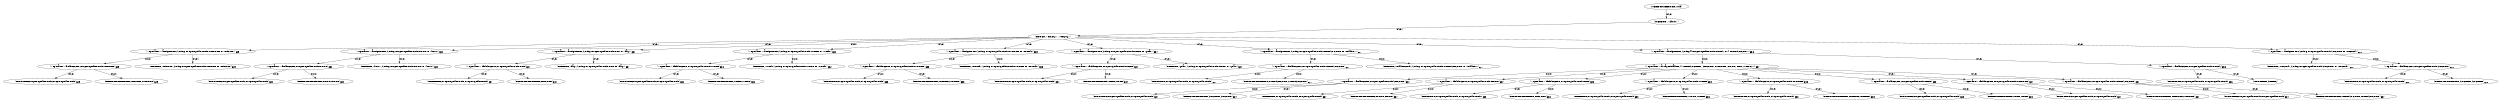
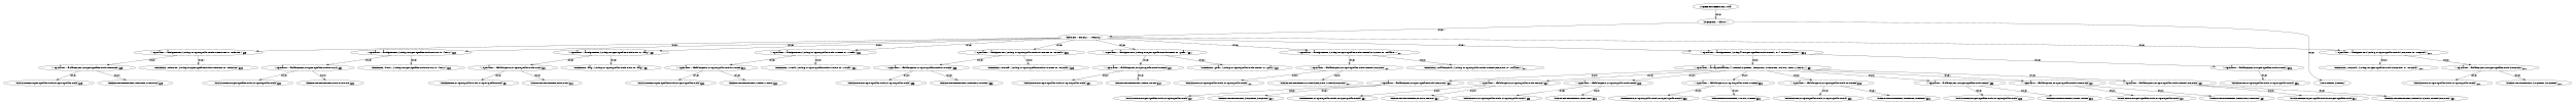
  digraph {
    n1 [label=<(METHOD,&lt;clinit&gt;)>]
    n2 [label=<(BLOCK,&lt;empty&gt;,&lt;empty&gt;)>]
    n3 [label=<(MODIFIER,STATIC)>]
    n4 [label=<(&lt;operator&gt;.assignment,String PropertyFile$Unit.MILLISECOND = &quot;millise...)<SUB>627</SUB>>]
    n5 [label=<(&lt;operator&gt;.assignment,String PropertyFile$Unit.SECOND = &quot;second&quot;)<SUB>628</SUB>>]
    n6 [label=<(&lt;operator&gt;.assignment,String PropertyFile$Unit.MINUTE = &quot;minute&quot;)<SUB>629</SUB>>]
    n7 [label=<(&lt;operator&gt;.assignment,String PropertyFile$Unit.HOUR = &quot;hour&quot;)<SUB>630</SUB>>]
    n8 [label=<(&lt;operator&gt;.assignment,String PropertyFile$Unit.DAY = &quot;day&quot;)<SUB>631</SUB>>]
    n9 [label=<(&lt;operator&gt;.assignment,String PropertyFile$Unit.WEEK = &quot;week&quot;)<SUB>632</SUB>>]
    n10 [label=<(&lt;operator&gt;.assignment,String PropertyFile$Unit.MONTH = &quot;month&quot;)<SUB>633</SUB>>]
    n11 [label=<(&lt;operator&gt;.assignment,String PropertyFile$Unit.YEAR = &quot;year&quot;)<SUB>634</SUB>>]
    n12 [label=<(&lt;operator&gt;.assignment,String[] PropertyFile$Unit.UNITS = { MILLISECON...)<SUB>636</SUB>>]
    n13 [label=<(METHOD_RETURN,void)>]
    n14 [label=<(&lt;operator&gt;.fieldAccess,PropertyFile$Unit.MILLISECOND)<SUB>627</SUB>>]
    n15 [label=<(LITERAL,&quot;millisecond&quot;,String PropertyFile$Unit.MILLISECOND = &quot;millise...)<SUB>627</SUB>>]
    n16 [label=<(&lt;operator&gt;.fieldAccess,PropertyFile$Unit.SECOND)<SUB>628</SUB>>]
    n17 [label=<(LITERAL,&quot;second&quot;,String PropertyFile$Unit.SECOND = &quot;second&quot;)<SUB>628</SUB>>]
    n18 [label=<(&lt;operator&gt;.fieldAccess,PropertyFile$Unit.MINUTE)<SUB>629</SUB>>]
    n19 [label=<(LITERAL,&quot;minute&quot;,String PropertyFile$Unit.MINUTE = &quot;minute&quot;)<SUB>629</SUB>>]
    n20 [label=<(&lt;operator&gt;.fieldAccess,PropertyFile$Unit.HOUR)<SUB>630</SUB>>]
    n21 [label=<(LITERAL,&quot;hour&quot;,String PropertyFile$Unit.HOUR = &quot;hour&quot;)<SUB>630</SUB>>]
    n22 [label=<(&lt;operator&gt;.fieldAccess,PropertyFile$Unit.DAY)<SUB>631</SUB>>]
    n23 [label=<(LITERAL,&quot;day&quot;,String PropertyFile$Unit.DAY = &quot;day&quot;)<SUB>631</SUB>>]
    n24 [label=<(&lt;operator&gt;.fieldAccess,PropertyFile$Unit.WEEK)<SUB>632</SUB>>]
    n25 [label=<(LITERAL,&quot;week&quot;,String PropertyFile$Unit.WEEK = &quot;week&quot;)<SUB>632</SUB>>]
    n26 [label=<(&lt;operator&gt;.fieldAccess,PropertyFile$Unit.MONTH)<SUB>633</SUB>>]
    n27 [label=<(LITERAL,&quot;month&quot;,String PropertyFile$Unit.MONTH = &quot;month&quot;)<SUB>633</SUB>>]
    n28 [label=<(&lt;operator&gt;.fieldAccess,PropertyFile$Unit.YEAR)<SUB>634</SUB>>]
    n29 [label=<(LITERAL,&quot;year&quot;,String PropertyFile$Unit.YEAR = &quot;year&quot;)<SUB>634</SUB>>]
    n30 [label=<(&lt;operator&gt;.fieldAccess,PropertyFile$Unit.UNITS)<SUB>636</SUB>>]
    n31 [label=<(&lt;operator&gt;.arrayInitializer,{ MILLISECOND, SECOND, MINUTE, HOUR, DAY, WEEK,...)<SUB>637</SUB>>]
    n32 [label=<(TYPE_REF,PropertyFile$Unit,PropertyFile$Unit)<SUB>627</SUB>>]
    n33 [label=<(FIELD_IDENTIFIER,MILLISECOND,MILLISECOND)<SUB>627</SUB>>]
    n34 [label=<(TYPE_REF,PropertyFile$Unit,PropertyFile$Unit)<SUB>628</SUB>>]
    n35 [label=<(FIELD_IDENTIFIER,SECOND,SECOND)<SUB>628</SUB>>]
    n36 [label=<(TYPE_REF,PropertyFile$Unit,PropertyFile$Unit)<SUB>629</SUB>>]
    n37 [label=<(FIELD_IDENTIFIER,MINUTE,MINUTE)<SUB>629</SUB>>]
    n38 [label=<(TYPE_REF,PropertyFile$Unit,PropertyFile$Unit)<SUB>630</SUB>>]
    n39 [label=<(FIELD_IDENTIFIER,HOUR,HOUR)<SUB>630</SUB>>]
    n40 [label=<(TYPE_REF,PropertyFile$Unit,PropertyFile$Unit)<SUB>631</SUB>>]
    n41 [label=<(FIELD_IDENTIFIER,DAY,DAY)<SUB>631</SUB>>]
    n42 [label=<(TYPE_REF,PropertyFile$Unit,PropertyFile$Unit)<SUB>632</SUB>>]
    n43 [label=<(FIELD_IDENTIFIER,WEEK,WEEK)<SUB>632</SUB>>]
    n44 [label=<(TYPE_REF,PropertyFile$Unit,PropertyFile$Unit)<SUB>633</SUB>>]
    n45 [label=<(FIELD_IDENTIFIER,MONTH,MONTH)<SUB>633</SUB>>]
    n46 [label=<(TYPE_REF,PropertyFile$Unit,PropertyFile$Unit)<SUB>634</SUB>>]
    n47 [label=<(FIELD_IDENTIFIER,YEAR,YEAR)<SUB>634</SUB>>]
    n48 [label=<(TYPE_REF,PropertyFile$Unit,PropertyFile$Unit)<SUB>636</SUB>>]
    n49 [label=<(&lt;operator&gt;.fieldAccess,PropertyFile$Unit.MILLISECOND)<SUB>637</SUB>>]
    n50 [label=<(&lt;operator&gt;.fieldAccess,PropertyFile$Unit.SECOND)<SUB>637</SUB>>]
    n51 [label=<(&lt;operator&gt;.fieldAccess,PropertyFile$Unit.MINUTE)<SUB>637</SUB>>]
    n52 [label=<(&lt;operator&gt;.fieldAccess,PropertyFile$Unit.HOUR)<SUB>637</SUB>>]
    n53 [label=<(&lt;operator&gt;.fieldAccess,PropertyFile$Unit.DAY)<SUB>638</SUB>>]
    n54 [label=<(&lt;operator&gt;.fieldAccess,PropertyFile$Unit.WEEK)<SUB>638</SUB>>]
    n55 [label=<(&lt;operator&gt;.fieldAccess,PropertyFile$Unit.MONTH)<SUB>638</SUB>>]
    n56 [label=<(&lt;operator&gt;.fieldAccess,PropertyFile$Unit.YEAR)<SUB>638</SUB>>]
    n57 [label=<(TYPE_REF,PropertyFile$Unit,PropertyFile$Unit)<SUB>637</SUB>>]
    n58 [label=<(FIELD_IDENTIFIER,MILLISECOND,MILLISECOND)<SUB>637</SUB>>]
    n59 [label=<(TYPE_REF,PropertyFile$Unit,PropertyFile$Unit)<SUB>637</SUB>>]
    n60 [label=<(FIELD_IDENTIFIER,SECOND,SECOND)<SUB>637</SUB>>]
    n61 [label=<(TYPE_REF,PropertyFile$Unit,PropertyFile$Unit)<SUB>637</SUB>>]
    n62 [label=<(FIELD_IDENTIFIER,MINUTE,MINUTE)<SUB>637</SUB>>]
    n63 [label=<(TYPE_REF,PropertyFile$Unit,PropertyFile$Unit)<SUB>637</SUB>>]
    n64 [label=<(FIELD_IDENTIFIER,HOUR,HOUR)<SUB>637</SUB>>]
    n65 [label=<(TYPE_REF,PropertyFile$Unit,PropertyFile$Unit)<SUB>638</SUB>>]
    n66 [label=<(FIELD_IDENTIFIER,DAY,DAY)<SUB>638</SUB>>]
    n67 [label=<(TYPE_REF,PropertyFile$Unit,PropertyFile$Unit)<SUB>638</SUB>>]
    n68 [label=<(FIELD_IDENTIFIER,WEEK,WEEK)<SUB>638</SUB>>]
    n69 [label=<(TYPE_REF,PropertyFile$Unit,PropertyFile$Unit)<SUB>638</SUB>>]
    n70 [label=<(FIELD_IDENTIFIER,MONTH,MONTH)<SUB>638</SUB>>]
    n71 [label=<(TYPE_REF,PropertyFile$Unit,PropertyFile$Unit)<SUB>638</SUB>>]
    n72 [label=<(FIELD_IDENTIFIER,YEAR,YEAR)<SUB>638</SUB>>]
    n1 -> n2 [label="AST: "]
-   n30 -> n3 [label="AST: "]
+   n1 -> n3 [label="AST: "]
    n2 -> n4 [label="AST: "]
    n2 -> n5 [label="AST: "]
    n2 -> n6 [label="AST: "]
    n2 -> n7 [label="AST: "]
    n2 -> n8 [label="AST: "]
    n2 -> n9 [label="AST: "]
    n2 -> n10 [label="AST: "]
    n2 -> n11 [label="AST: "]
    n2 -> n12 [label="AST: "]
    n4 -> n14 [label="AST: "]
    n4 -> n15 [label="AST: "]
    n5 -> n16 [label="AST: "]
    n5 -> n17 [label="AST: "]
    n6 -> n18 [label="AST: "]
    n6 -> n19 [label="AST: "]
    n7 -> n20 [label="AST: "]
    n7 -> n21 [label="AST: "]
    n8 -> n22 [label="AST: "]
    n8 -> n23 [label="AST: "]
    n9 -> n24 [label="AST: "]
    n9 -> n25 [label="AST: "]
    n10 -> n26 [label="AST: "]
    n10 -> n27 [label="AST: "]
    n11 -> n28 [label="AST: "]
    n11 -> n29 [label="AST: "]
    n12 -> n30 [label="AST: "]
    n12 -> n31 [label="AST: "]
    n13 -> n1 [label="AST: "]
    n14 -> n32 [label="AST: "]
    n14 -> n33 [label="AST: "]
    n16 -> n34 [label="AST: "]
    n16 -> n35 [label="AST: "]
    n18 -> n36 [label="AST: "]
    n18 -> n37 [label="AST: "]
    n20 -> n38 [label="AST: "]
    n20 -> n39 [label="AST: "]
    n22 -> n40 [label="AST: "]
    n22 -> n41 [label="AST: "]
    n24 -> n42 [label="AST: "]
    n24 -> n43 [label="AST: "]
    n26 -> n44 [label="AST: "]
    n26 -> n45 [label="AST: "]
    n28 -> n46 [label="AST: "]
    n28 -> n47 [label="AST: "]
    n30 -> n48 [label="AST: "]
    n31 -> n49 [label="AST: "]
    n31 -> n50 [label="AST: "]
    n31 -> n51 [label="AST: "]
    n31 -> n52 [label="AST: "]
    n31 -> n53 [label="AST: "]
    n31 -> n54 [label="AST: "]
    n31 -> n55 [label="AST: "]
    n31 -> n56 [label="AST: "]
    n49 -> n57 [label="AST: "]
    n49 -> n58 [label="AST: "]
    n50 -> n59 [label="AST: "]
    n50 -> n60 [label="AST: "]
    n51 -> n61 [label="AST: "]
    n51 -> n62 [label="AST: "]
    n52 -> n63 [label="AST: "]
    n52 -> n64 [label="AST: "]
    n53 -> n65 [label="AST: "]
    n53 -> n66 [label="AST: "]
    n54 -> n67 [label="AST: "]
    n54 -> n68 [label="AST: "]
    n55 -> n69 [label="AST: "]
    n55 -> n70 [label="AST: "]
    n56 -> n71 [label="AST: "]
    n56 -> n72 [label="AST: "]
  }
